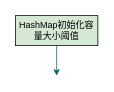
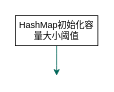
  <mxCell id="0" />
  <mxCell id="1" parent="0" />
  <mxCell id="2" style="edgeStyle=orthogonalEdgeStyle;curved=0;rounded=1;sketch=0;orthogonalLoop=1;jettySize=auto;html=1;exitX=0.5;exitY=1;exitDx=0;exitDy=0;strokeColor=#006658;fillColor=#21C0A5;fontColor=#5C5C5C;" edge="1" parent="1" source="3"><mxGeometry relative="1" as="geometry"><mxPoint x="75.034" y="100" as="targetPoint" /></mxGeometry></mxCell>
- <mxCell id="3" value="HashMap初始化容量大小阈值" style="rounded=0;whiteSpace=wrap;html=1;sketch=0;fillColor=#d5e8d4;" vertex="1" parent="1"><mxGeometry x="20" y="20" width="110" height="40" as="geometry" /></mxCell>
+ <mxCell id="3" value="HashMap初始化容量大小阈值" style="rounded=0;whiteSpace=wrap;html=1;sketch=0;" vertex="1" parent="1"><mxGeometry x="20" y="20" width="110" height="40" as="geometry" /></mxCell>
